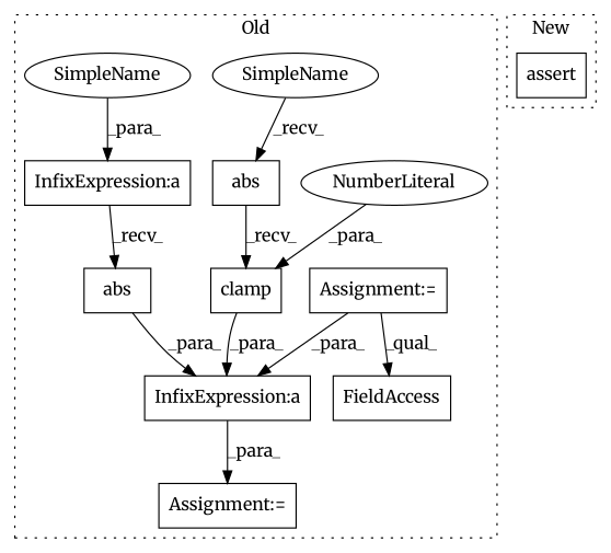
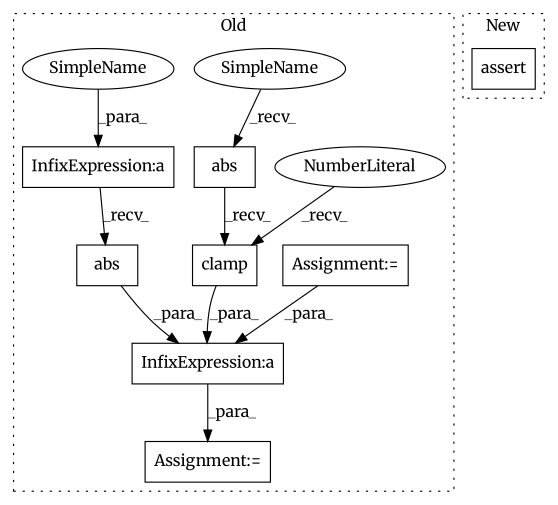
  digraph {
    fontname=Merriweather
    node [a=32 fontname=Merriweather l=3 shape=box]
    edge [fontname=Merriweather]
    n1 [l="6,1" label=clamp s="35909,35925"]
    n2 [a=27 label="InfixExpression:a" s=35884]
    n3 [a=7 l=1 label="Assignment:=" s=35836]
    n4 [a=27 label="InfixExpression:a" s=35859]
    n5 [a=34 l=1 label=NumberLiteral s=35915 shape=ellipse]
    n6 [l=5 label=abs s=35879]
-   n7 [a=22 l=8 label=FieldAccess s=35917]
    n8 [l=5 label=abs s=35903]
    n9 [a=7 l=4 label="Assignment:=" s=34906]
    n10 [a=42 l=15 label=SimpleName s=35887 shape=ellipse]
    n11 [a=42 l=15 label=SimpleName s=35862 shape=ellipse]
    n12 [l="15,1" label=assert s="24473,24521"]
    subgraph cluster_1 {
      label=Old
      style=dotted
      n1
      n2
      n3
      n4
      n5
      n6
-     n7
      n8
      n9
      n10
      n11
    }
    subgraph cluster_2 {
      label=New
      style=dotted
      n12
    }
    n1 -> n2 [label=_para_]
    n2 -> n3 [label=_para_]
    n4 -> n6 [label=_recv_]
-   n5 -> n1 [label=_para_]
+   n5 -> n1 [label=_recv_]
    n6 -> n2 [label=_para_]
    n8 -> n1 [label=_recv_]
    n9 -> n2 [label=_para_]
-   n9 -> n7 [label=_qual_]
    n10 -> n8 [label=_recv_]
    n11 -> n4 [label=_para_]
  }
